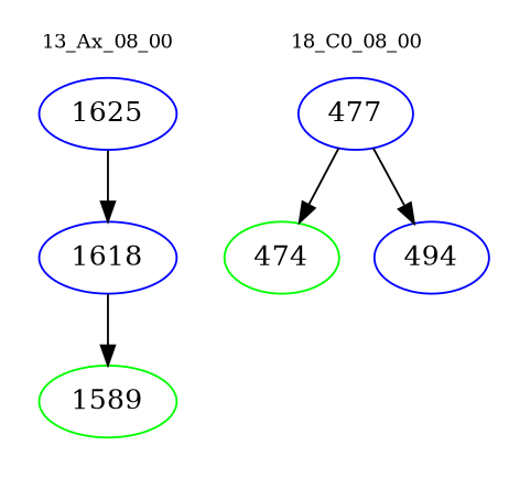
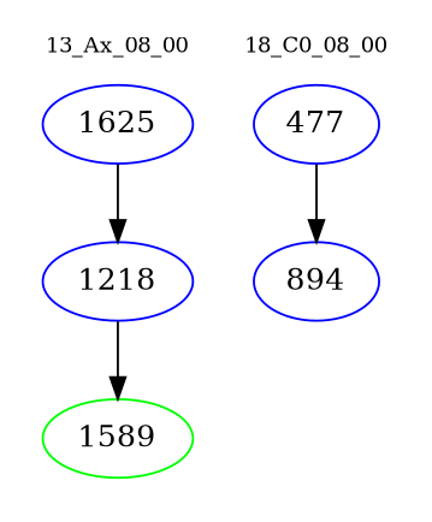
  digraph {
    node [color=blue]
    edge [color=black]
-   n1 [label=1618]
+   n1 [label=1218]
    n2 [color=green label=1589]
    n3 [label=1625]
    n4 [label=477]
-   n5 [color=green label=474]
-   n6 [label=494]
+   n6 [label=894]
    subgraph cluster_1 {
      color=white
      fontsize=10
      label="13_Ax_08_00"
      n1
      n2
      n3
    }
    subgraph cluster_2 {
      color=white
      fontsize=10
      label="18_C0_08_00"
      n4
-     n5
      n6
    }
    n1 -> n2
    n3 -> n1
-   n4 -> n5
    n4 -> n6
  }
